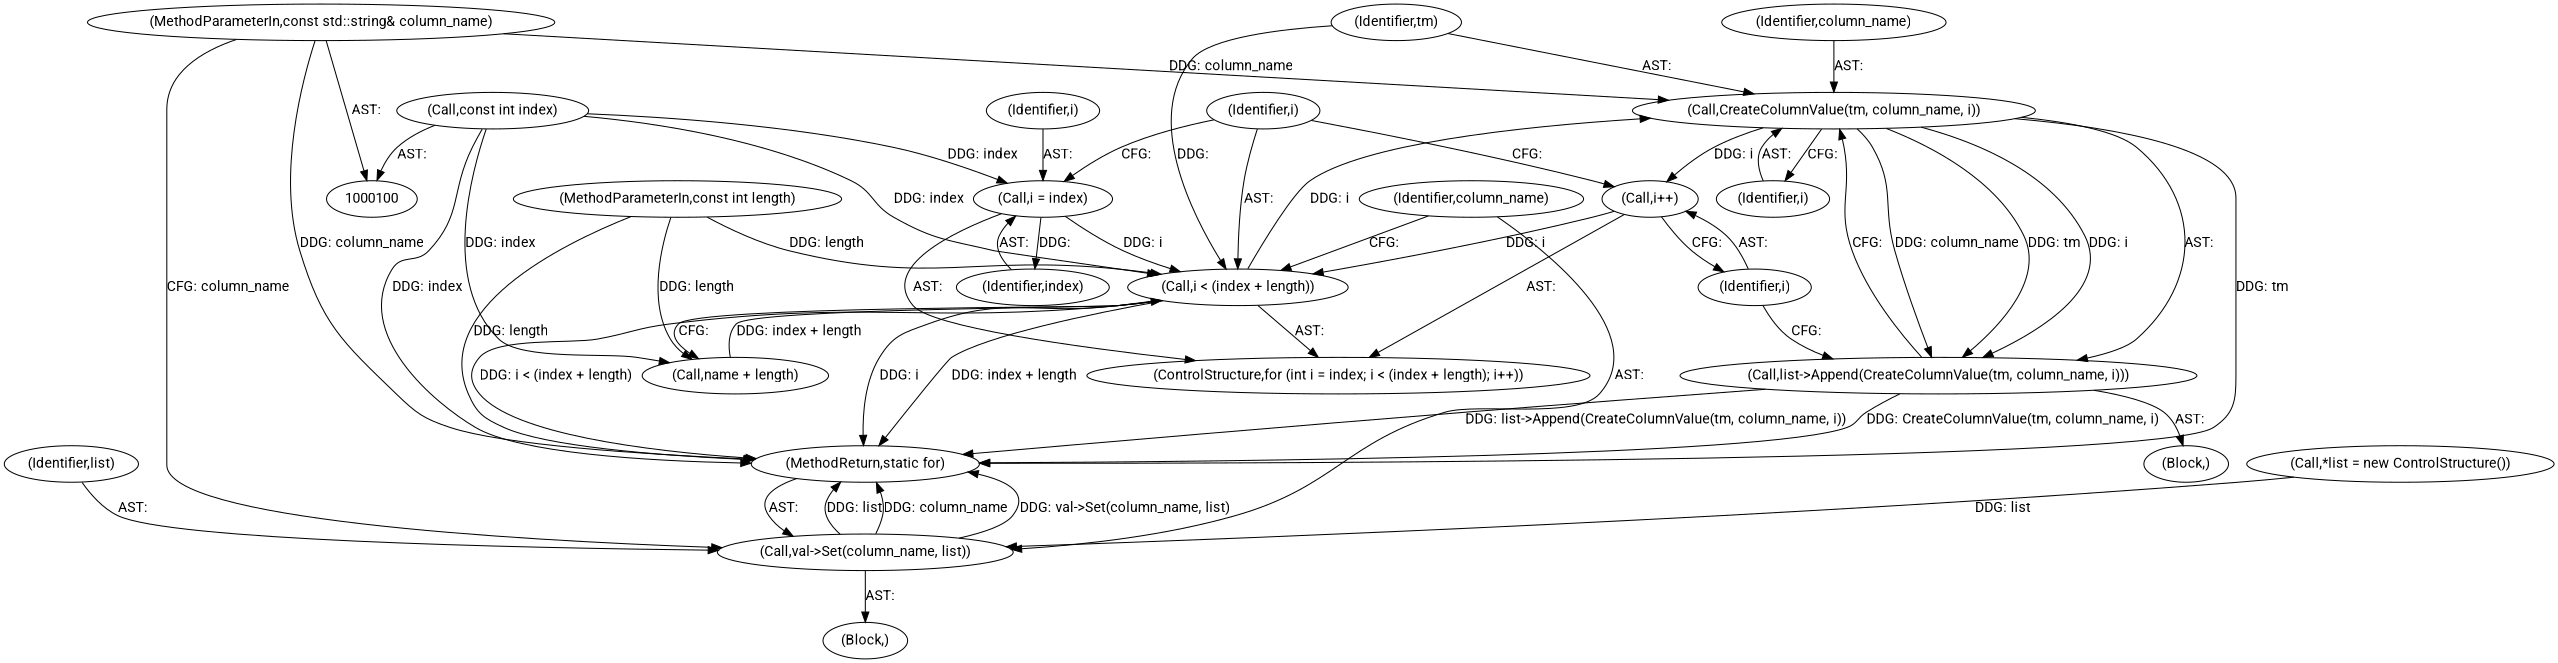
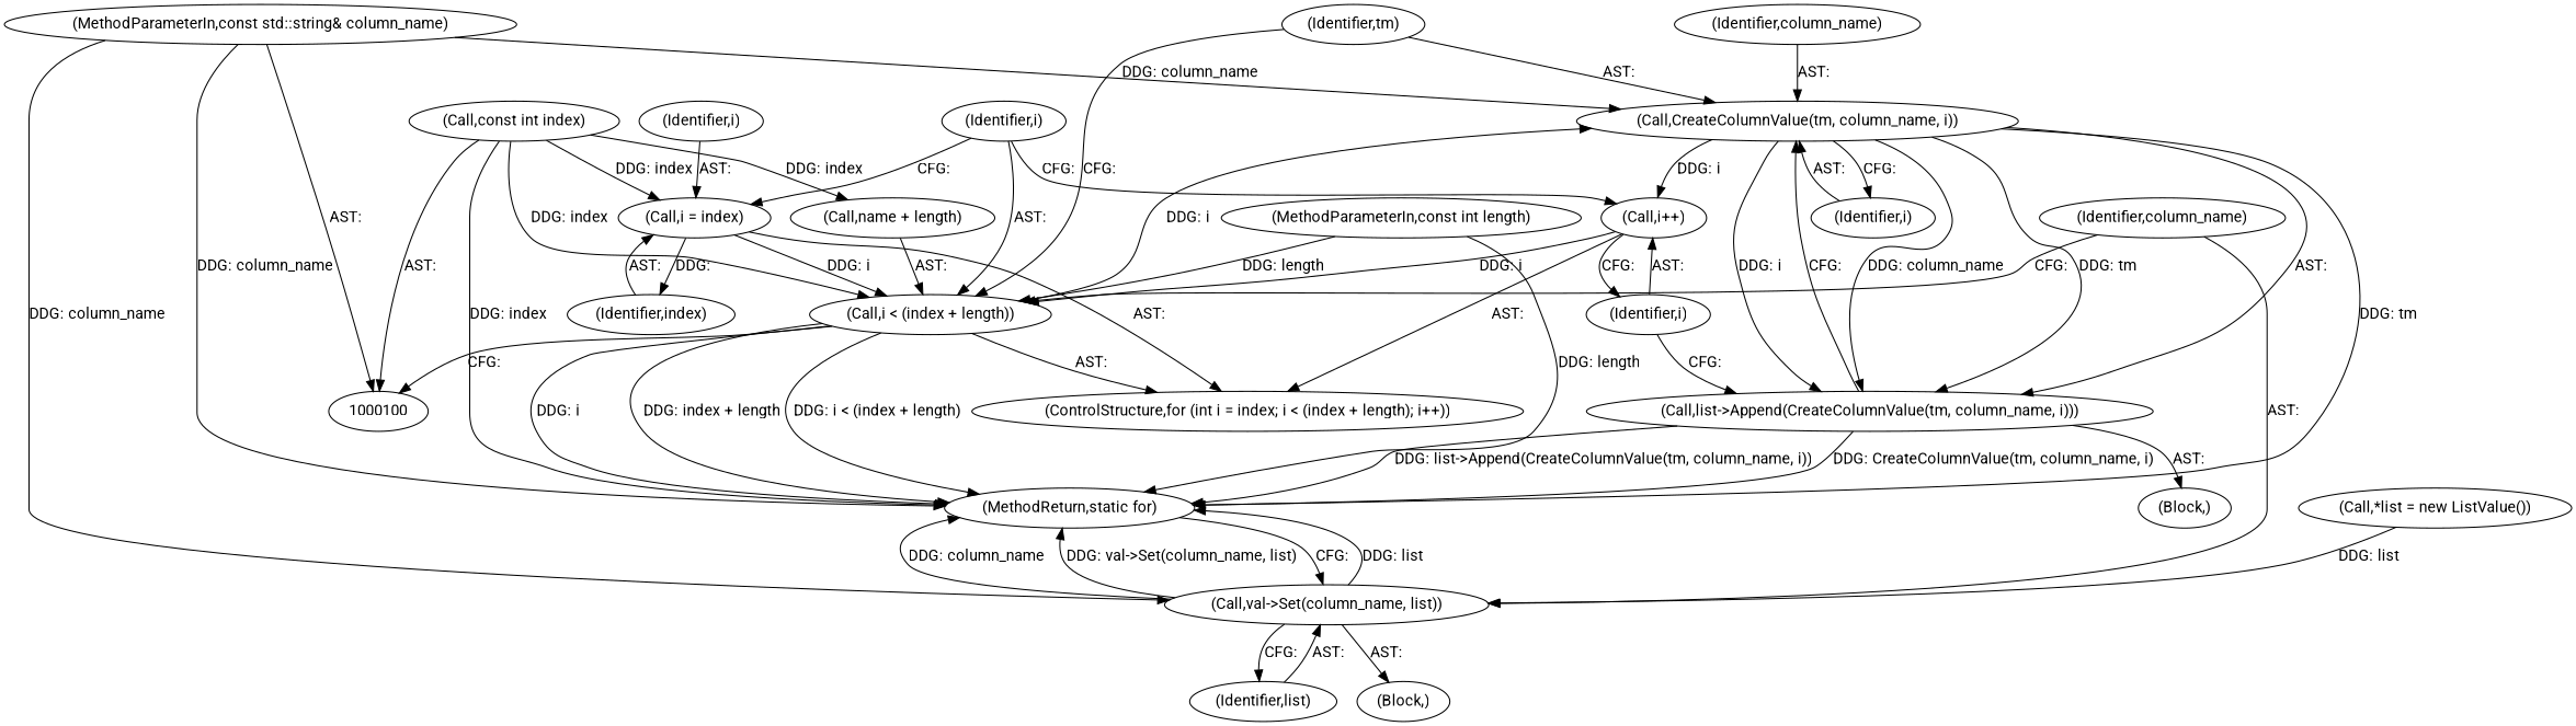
  digraph {
    fontname=Roboto
    node [fontname=Roboto]
    edge [fontname=Roboto]
    n1 [label="(Call,CreateColumnValue(tm, column_name, i))"]
    n2 [label="(Call,i++)"]
    n3 [label="(Call,list->Append(CreateColumnValue(tm, column_name, i)))"]
    n4 [label="(Identifier,i)"]
    n5 [label="(MethodReturn,static for)"]
    n6 [label="(Call,i < (index + length))"]
    n7 [label="(ControlStructure,for (int i = index; i < (index + length); i++))"]
    n8 [label="(Identifier,i)"]
    n9 [label="(Block,)"]
    n10 [label="(Call,val->Set(column_name, list))"]
    n11 [label="(Identifier,list)"]
    n12 [label="(Block,)"]
    n13 [label="(MethodParameterIn,const std::string& column_name)"]
    1000100
    n15 [label="(Call,name + length)"]
    n16 [label="(Call,i = index)"]
    n17 [label="(Identifier,index)"]
    n18 [label="(Call,const int index)"]
    n19 [label="(MethodParameterIn,const int length)"]
    n20 [label="(Identifier,tm)"]
    n21 [label="(Identifier,i)"]
    n22 [label="(Identifier,i)"]
    n23 [label="(Identifier,column_name)"]
    n24 [label="(Identifier,column_name)"]
-   n25 [label="(Call,*list = new ControlStructure())"]
+   n25 [label="(Call,*list = new ListValue())"]
    n1 -> n2 [label="DDG: i"]
    n1 -> n3 [label="AST: "]
    n1 -> n3 [label="DDG: tm"]
    n1 -> n3 [label="DDG: column_name"]
    n1 -> n3 [label="DDG: i"]
    n1 -> n4 [label="CFG: "]
    n1 -> n5 [label="DDG: tm"]
    n2 -> n6 [label="DDG: i"]
    n2 -> n7 [label="AST: "]
    n2 -> n8 [label="CFG: "]
    n3 -> n1 [label="CFG: "]
    n3 -> n5 [label="DDG: list->Append(CreateColumnValue(tm, column_name, i))"]
    n3 -> n5 [label="DDG: CreateColumnValue(tm, column_name, i)"]
    n3 -> n9 [label="AST: "]
    n4 -> n1 [label="AST: "]
-   n5 -> n10 [label="AST: "]
+   n5 -> n10 [label="CFG: "]
    n6 -> n1 [label="DDG: i"]
    n6 -> n5 [label="DDG: i < (index + length)"]
    n6 -> n5 [label="DDG: i"]
    n6 -> n5 [label="DDG: index + length"]
    n6 -> n7 [label="AST: "]
-   n6 -> n15 [label="CFG: "]
+   n6 -> 1000100 [label="CFG: "]
    n8 -> n2 [label="AST: "]
    n8 -> n3 [label="CFG: "]
    n10 -> n5 [label="DDG: list"]
    n10 -> n5 [label="DDG: column_name"]
    n10 -> n5 [label="DDG: val->Set(column_name, list)"]
+   n10 -> n11 [label="CFG: "]
    n10 -> n12 [label="AST: "]
    n11 -> n10 [label="AST: "]
    n13 -> n1 [label="DDG: column_name"]
    n13 -> n5 [label="DDG: column_name"]
-   n13 -> n10 [label="CFG: column_name"]
+   n13 -> n10 [label="DDG: column_name"]
    n13 -> 1000100 [label="AST: "]
-   n15 -> n6 [label="DDG: index + length"]
+   n15 -> n6 [label="AST: "]
    n16 -> n6 [label="DDG: i"]
    n16 -> n7 [label="AST: "]
    n16 -> n17 [label="DDG: "]
    n17 -> n16 [label="AST: "]
    n18 -> n5 [label="DDG: index"]
    n18 -> n6 [label="DDG: index"]
    n18 -> 1000100 [label="AST: "]
    n18 -> n15 [label="DDG: index"]
    n18 -> n16 [label="DDG: index"]
    n19 -> n5 [label="DDG: length"]
    n19 -> n6 [label="DDG: length"]
-   n19 -> n15 [label="DDG: length"]
    n20 -> n1 [label="AST: "]
-   n20 -> n6 [label="DDG: "]
+   n20 -> n6 [label="CFG: "]
    n21 -> n2 [label="CFG: "]
    n21 -> n6 [label="AST: "]
    n21 -> n16 [label="CFG: "]
    n22 -> n16 [label="AST: "]
    n23 -> n6 [label="CFG: "]
    n23 -> n10 [label="AST: "]
    n24 -> n1 [label="AST: "]
    n25 -> n10 [label="DDG: list"]
  }
